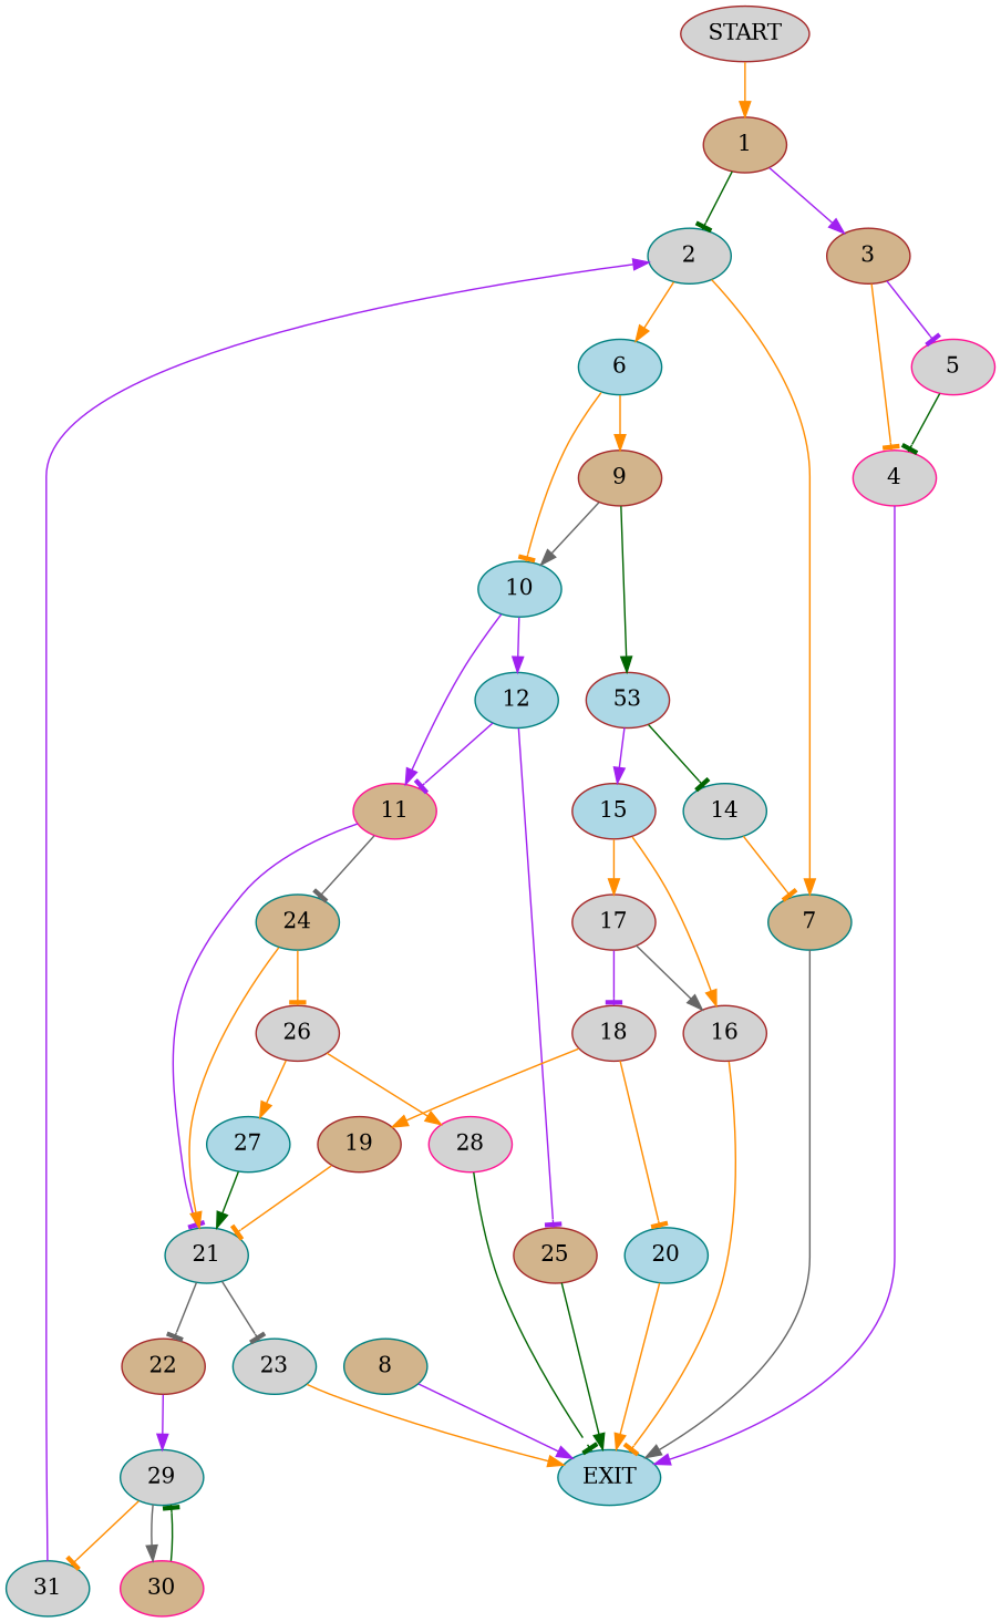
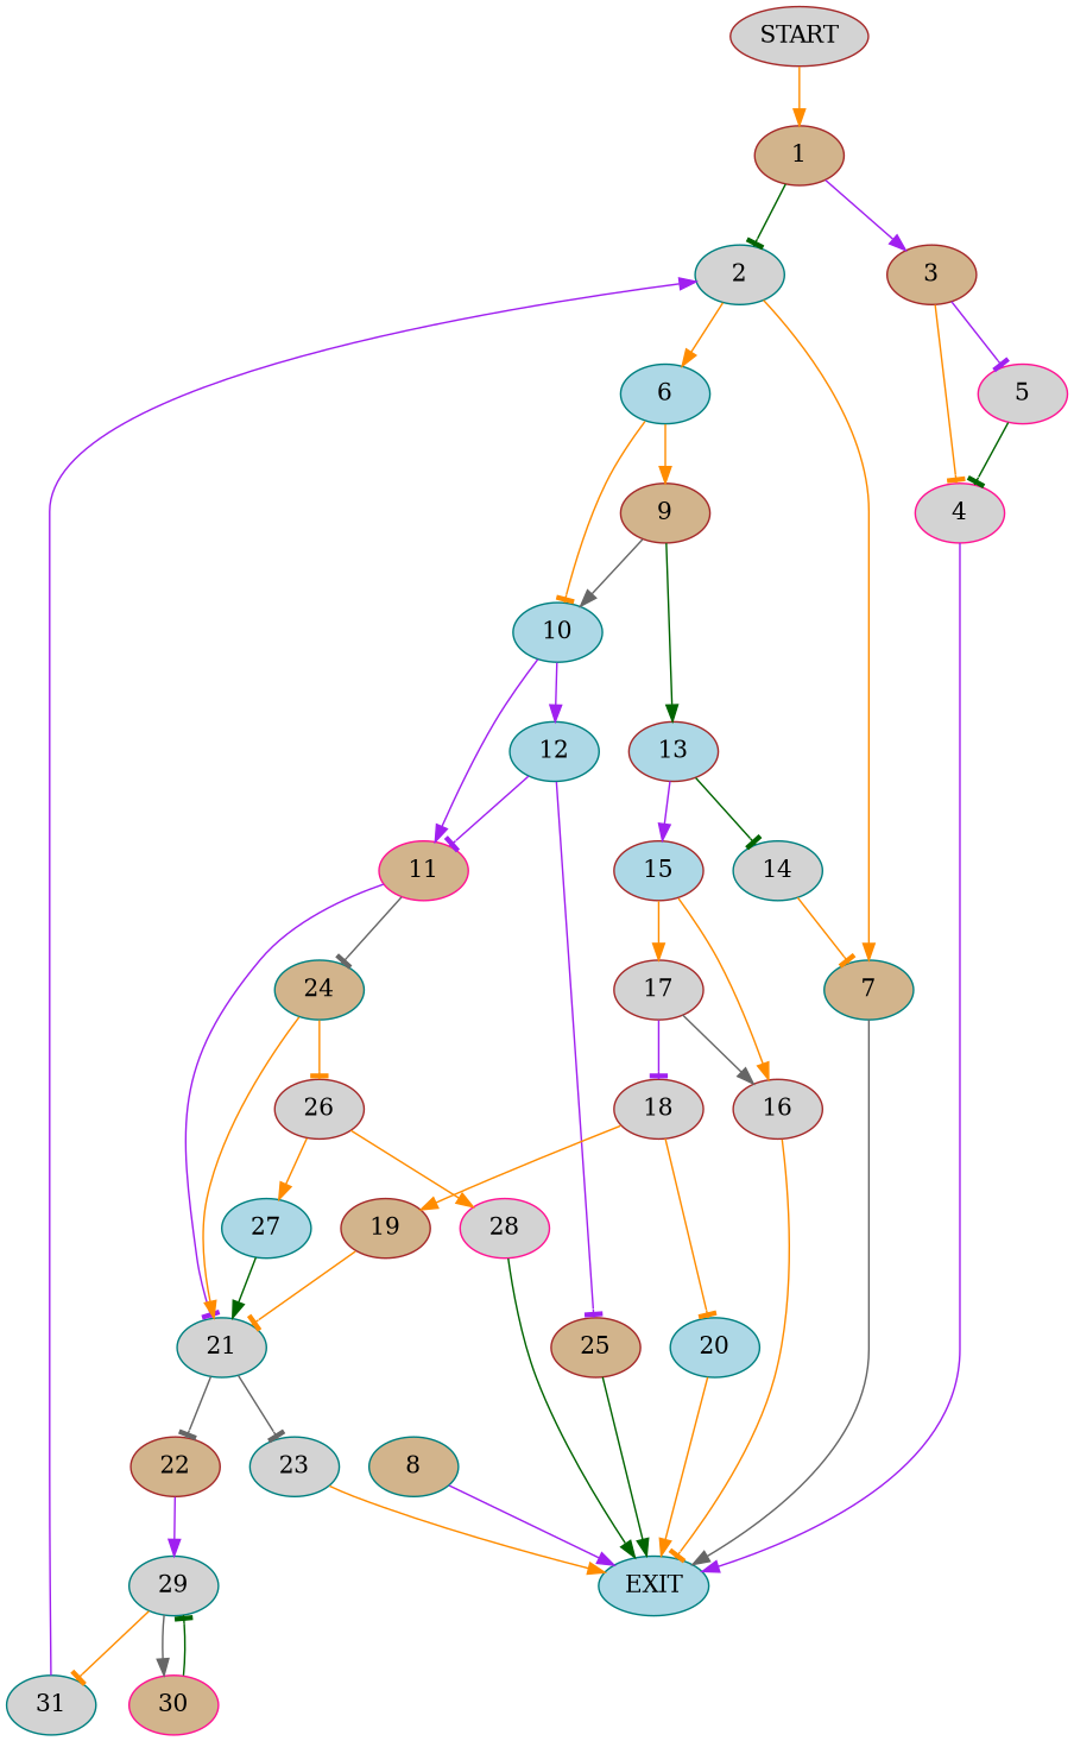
  digraph {
    node [color=teal fillcolor=lightgrey style=filled]
    edge [arrowhead=normal color=darkorange]
    n1 [color=brown label=START]
    1 [color=brown fillcolor=tan]
    2
    3 [color=brown fillcolor=tan]
    n5 [fillcolor=lightblue label=EXIT]
    6 [fillcolor=lightblue]
    7 [fillcolor=tan]
    4 [color=deeppink]
    5 [color=deeppink]
    9 [color=brown fillcolor=tan]
    10 [fillcolor=lightblue]
    8 [fillcolor=tan]
-   13 [color=brown fillcolor=lightblue label=53]
+   13 [color=brown fillcolor=lightblue]
    11 [color=deeppink fillcolor=tan]
    12 [fillcolor=lightblue]
    14
    15 [color=brown fillcolor=lightblue]
    21
    24 [fillcolor=tan]
    25 [color=brown fillcolor=tan]
    22 [color=brown fillcolor=tan]
    23
    26 [color=brown]
    16 [color=brown]
    17 [color=brown]
    18 [color=brown]
    19 [color=brown fillcolor=tan]
    20 [fillcolor=lightblue]
    29
    30 [color=deeppink fillcolor=tan]
    31
    27 [fillcolor=lightblue]
    28 [color=deeppink]
    n1 -> 1
    1 -> 2 [arrowhead=tee color=darkgreen]
    1 -> 3 [color=purple]
    2 -> 6
    2 -> 7
    3 -> 4 [arrowhead=tee]
    3 -> 5 [arrowhead=tee color=purple]
    6 -> 9
    6 -> 10 [arrowhead=tee]
    7 -> n5 [color=gray40]
    4 -> n5 [color=purple]
    5 -> 4 [arrowhead=tee color=darkgreen]
    9 -> 10 [color=gray40]
    9 -> 13 [color=darkgreen]
    10 -> 11 [color=purple]
    10 -> 12 [color=purple]
    8 -> n5 [color=purple]
    13 -> 14 [arrowhead=tee color=darkgreen]
    13 -> 15 [color=purple]
    11 -> 21 [arrowhead=tee color=purple]
    11 -> 24 [arrowhead=tee color=gray40]
    12 -> 11 [arrowhead=tee color=purple]
    12 -> 25 [arrowhead=tee color=purple]
    14 -> 7 [arrowhead=tee]
    15 -> 16
    15 -> 17
    21 -> 22 [arrowhead=tee color=gray40]
    21 -> 23 [arrowhead=tee color=gray40]
    24 -> 21
    24 -> 26 [arrowhead=tee]
    25 -> n5 [color=darkgreen]
    22 -> 29 [color=purple]
    23 -> n5
    26 -> 27
    26 -> 28
    16 -> n5 [arrowhead=tee]
    17 -> 16 [color=gray40]
    17 -> 18 [arrowhead=tee color=purple]
    18 -> 19
    18 -> 20 [arrowhead=tee]
    19 -> 21 [arrowhead=tee]
    20 -> n5
    29 -> 30 [color=gray40]
    29 -> 31 [arrowhead=tee]
    30 -> 29 [arrowhead=tee color=darkgreen]
    31 -> 2 [color=purple]
    27 -> 21 [color=darkgreen]
-   28 -> n5 [arrowhead=tee color=darkgreen]
+   28 -> n5 [color=darkgreen]
  }
